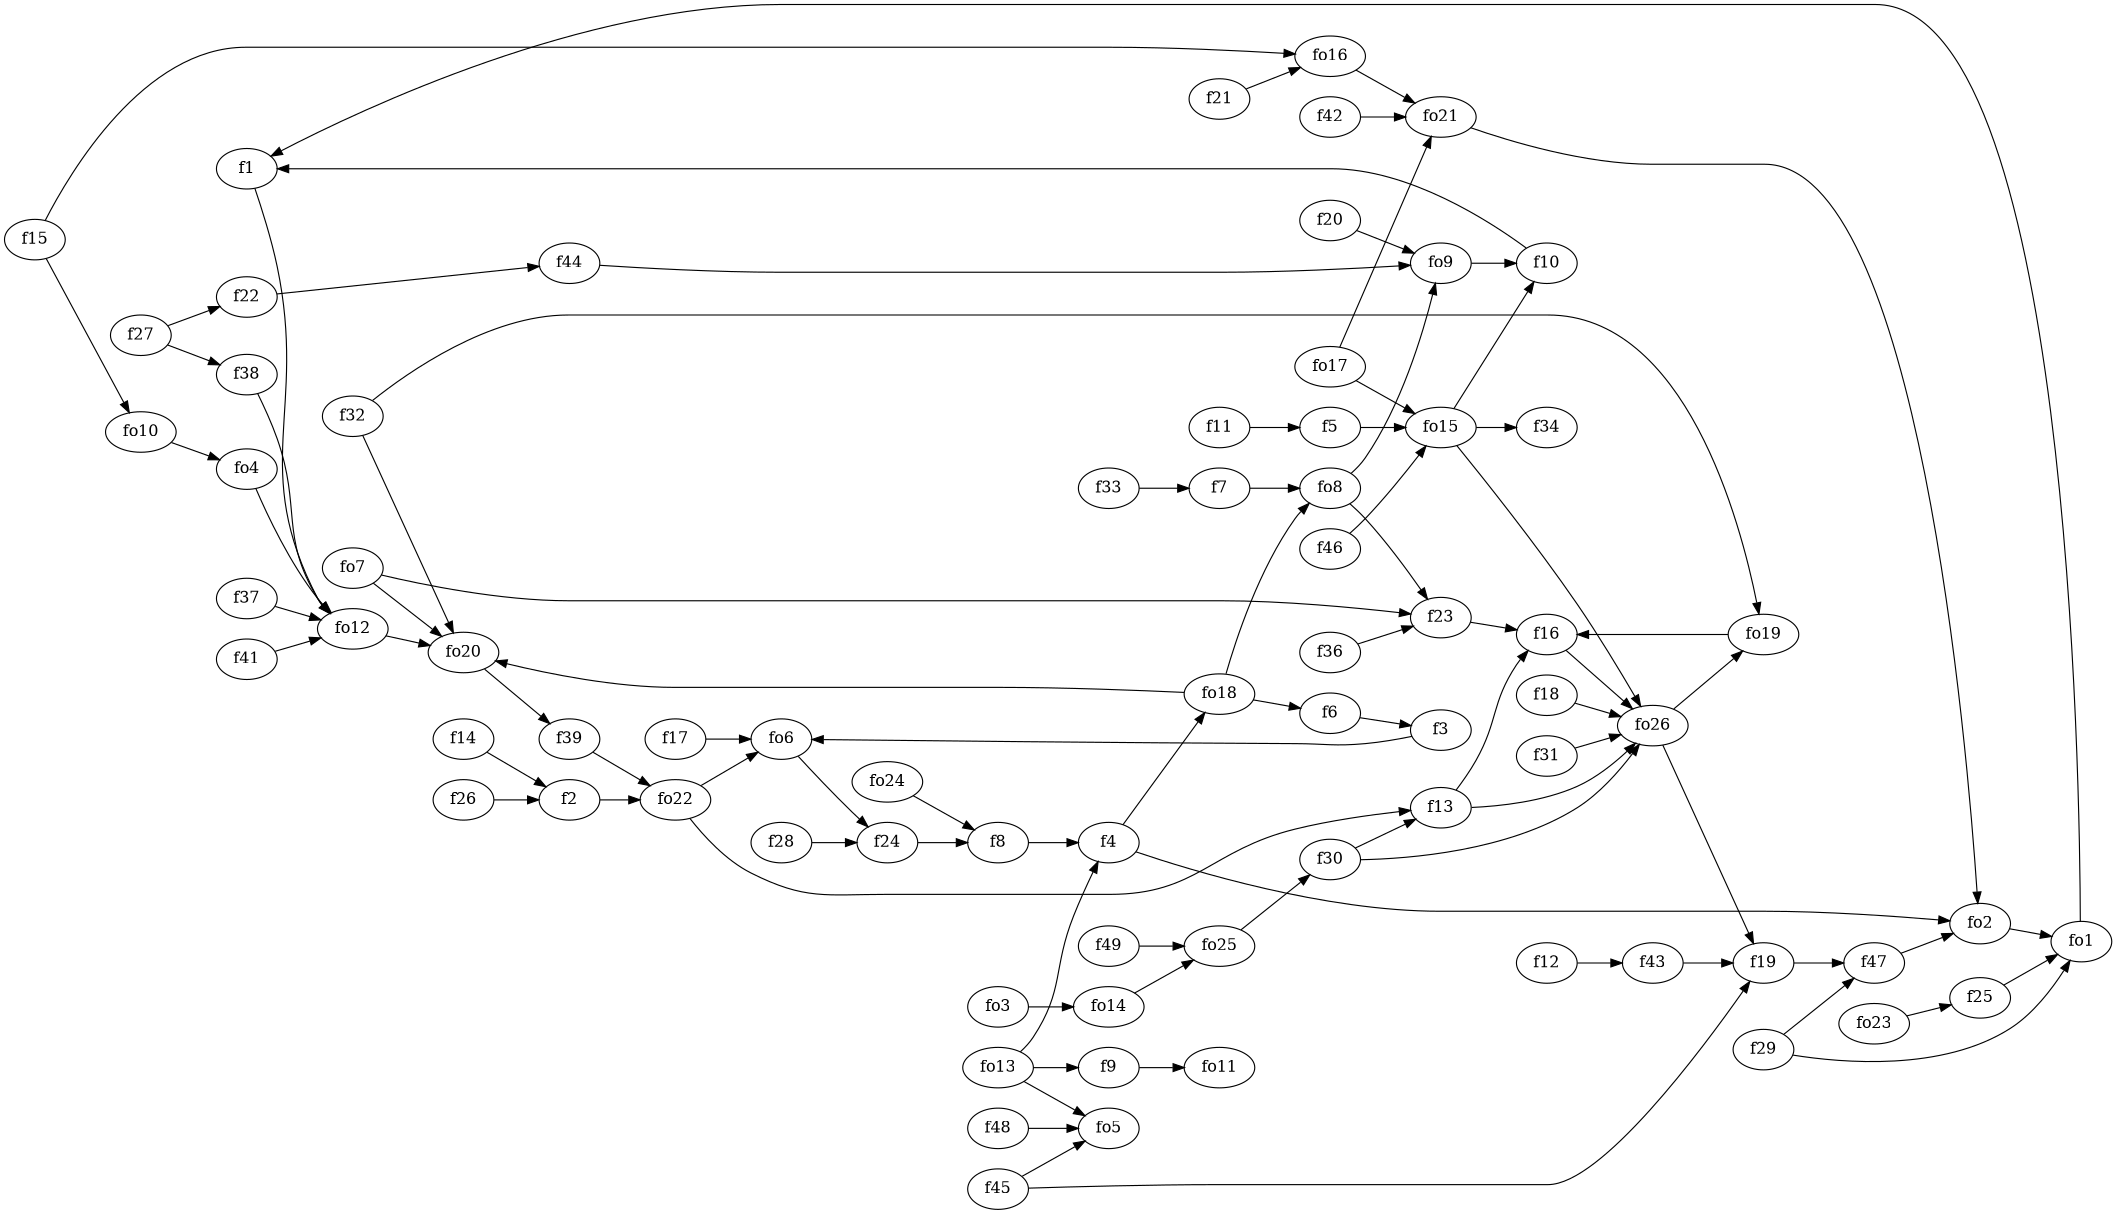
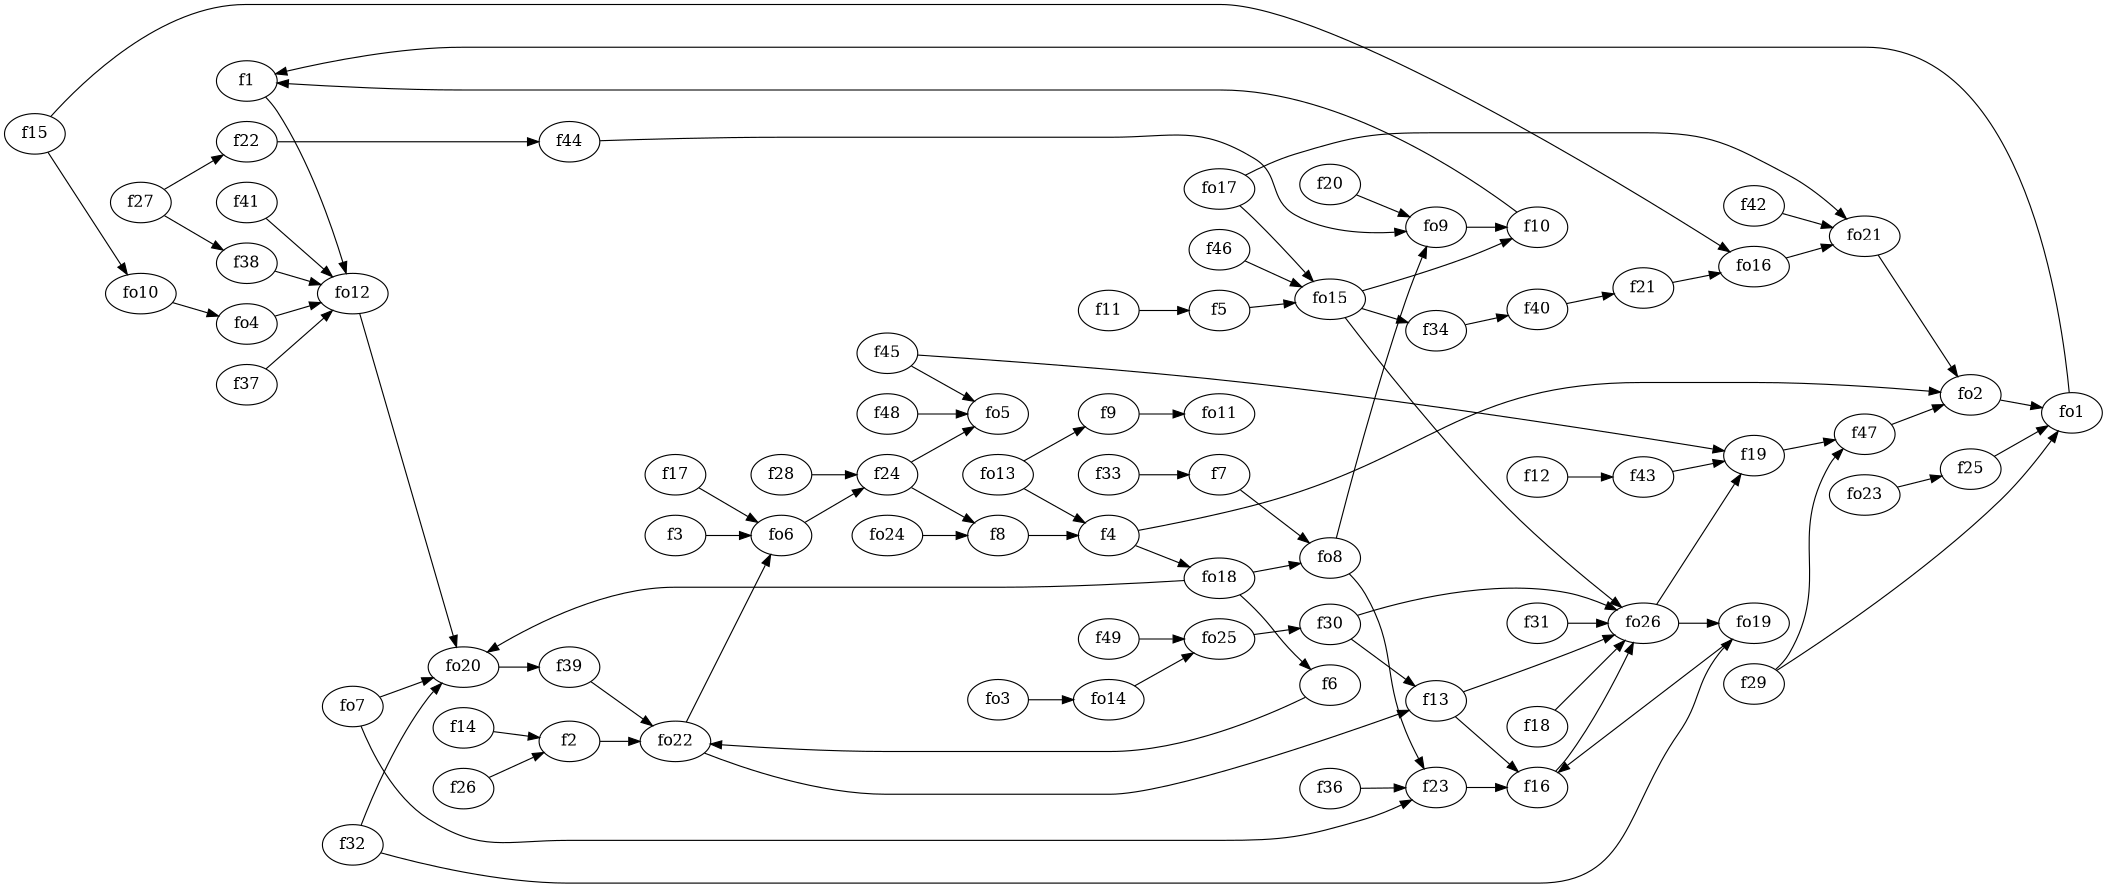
  strict digraph {
    rankdir=LR
    edge [weight=2]
    f1
    fo12
    fo20
    f2
    fo22
    fo6
    f13
    f3
    f24
    f4
    fo2
    fo18
    fo1
    f6
    fo8
    f5
    fo15
    f10
    fo26
    f34
    f7
    fo9
    f23
    f8
    f9
    fo11
    f11
    f12
    f43
    f19
    f16
    fo19
    f14
    f15
    fo10
    fo16
    fo4
    fo21
    f17
    f18
    f47
    f20
    f21
    f22
    f44
    fo5
    f25
    f26
    f27
    f38
    f28
    f29
    f30
    f31
    f32
    f39
    f33
+   f40
    f36
    f37
    f41
    f42
    f45
    f46
    f48
    f49
    fo25
    fo3
    fo14
    fo7
    fo13
    fo17
    fo23
    fo24
    f1 -> fo12
    fo12 -> fo20
    fo20 -> f39
    f2 -> fo22
    fo22 -> fo6
    fo22 -> f13
    fo6 -> f24
    f13 -> fo26
    f13 -> f16
    f3 -> fo6
    f24 -> f8
-   fo13 -> fo5
+   f24 -> fo5
    f4 -> fo2
    f4 -> fo18
    fo2 -> fo1
    fo18 -> fo20
    fo18 -> f6
    fo18 -> fo8
    fo1 -> f1
-   f6 -> f3
+   f6 -> fo22
    fo8 -> fo9
    fo8 -> f23
    f5 -> fo15
    fo15 -> f10
    fo15 -> fo26
    fo15 -> f34
    f10 -> f1
    fo26 -> f19
    fo26 -> fo19
+   f34 -> f40
    f7 -> fo8
    fo9 -> f10
    f23 -> f16
    f8 -> f4
    f9 -> fo11
    f11 -> f5
    f12 -> f43
    f43 -> f19
    f19 -> f47
    f16 -> fo26
    fo19 -> f16
    f14 -> f2
    f15 -> fo10
    f15 -> fo16
    fo10 -> fo4
    fo16 -> fo21
    fo4 -> fo12
    fo21 -> fo2
    f17 -> fo6
    f18 -> fo26
    f47 -> fo2
    f20 -> fo9
    f21 -> fo16
    f22 -> f44
    f44 -> fo9
    f25 -> fo1
    f26 -> f2
    f27 -> f22
    f27 -> f38
    f38 -> fo12
    f28 -> f24
    f29 -> fo1
    f29 -> f47
    f30 -> f13
    f30 -> fo26
    f31 -> fo26
    f32 -> fo20
    f32 -> fo19
    f39 -> fo22
    f33 -> f7
+   f40 -> f21
    f36 -> f23
    f37 -> fo12
    f41 -> fo12
    f42 -> fo21
    f45 -> f19
    f45 -> fo5
    f46 -> fo15
    f48 -> fo5
    f49 -> fo25
    fo25 -> f30
    fo3 -> fo14
    fo14 -> fo25
    fo7 -> fo20
    fo7 -> f23
    fo13 -> f4
    fo13 -> f9
    fo17 -> fo15
    fo17 -> fo21
    fo23 -> f25
    fo24 -> f8
  }
